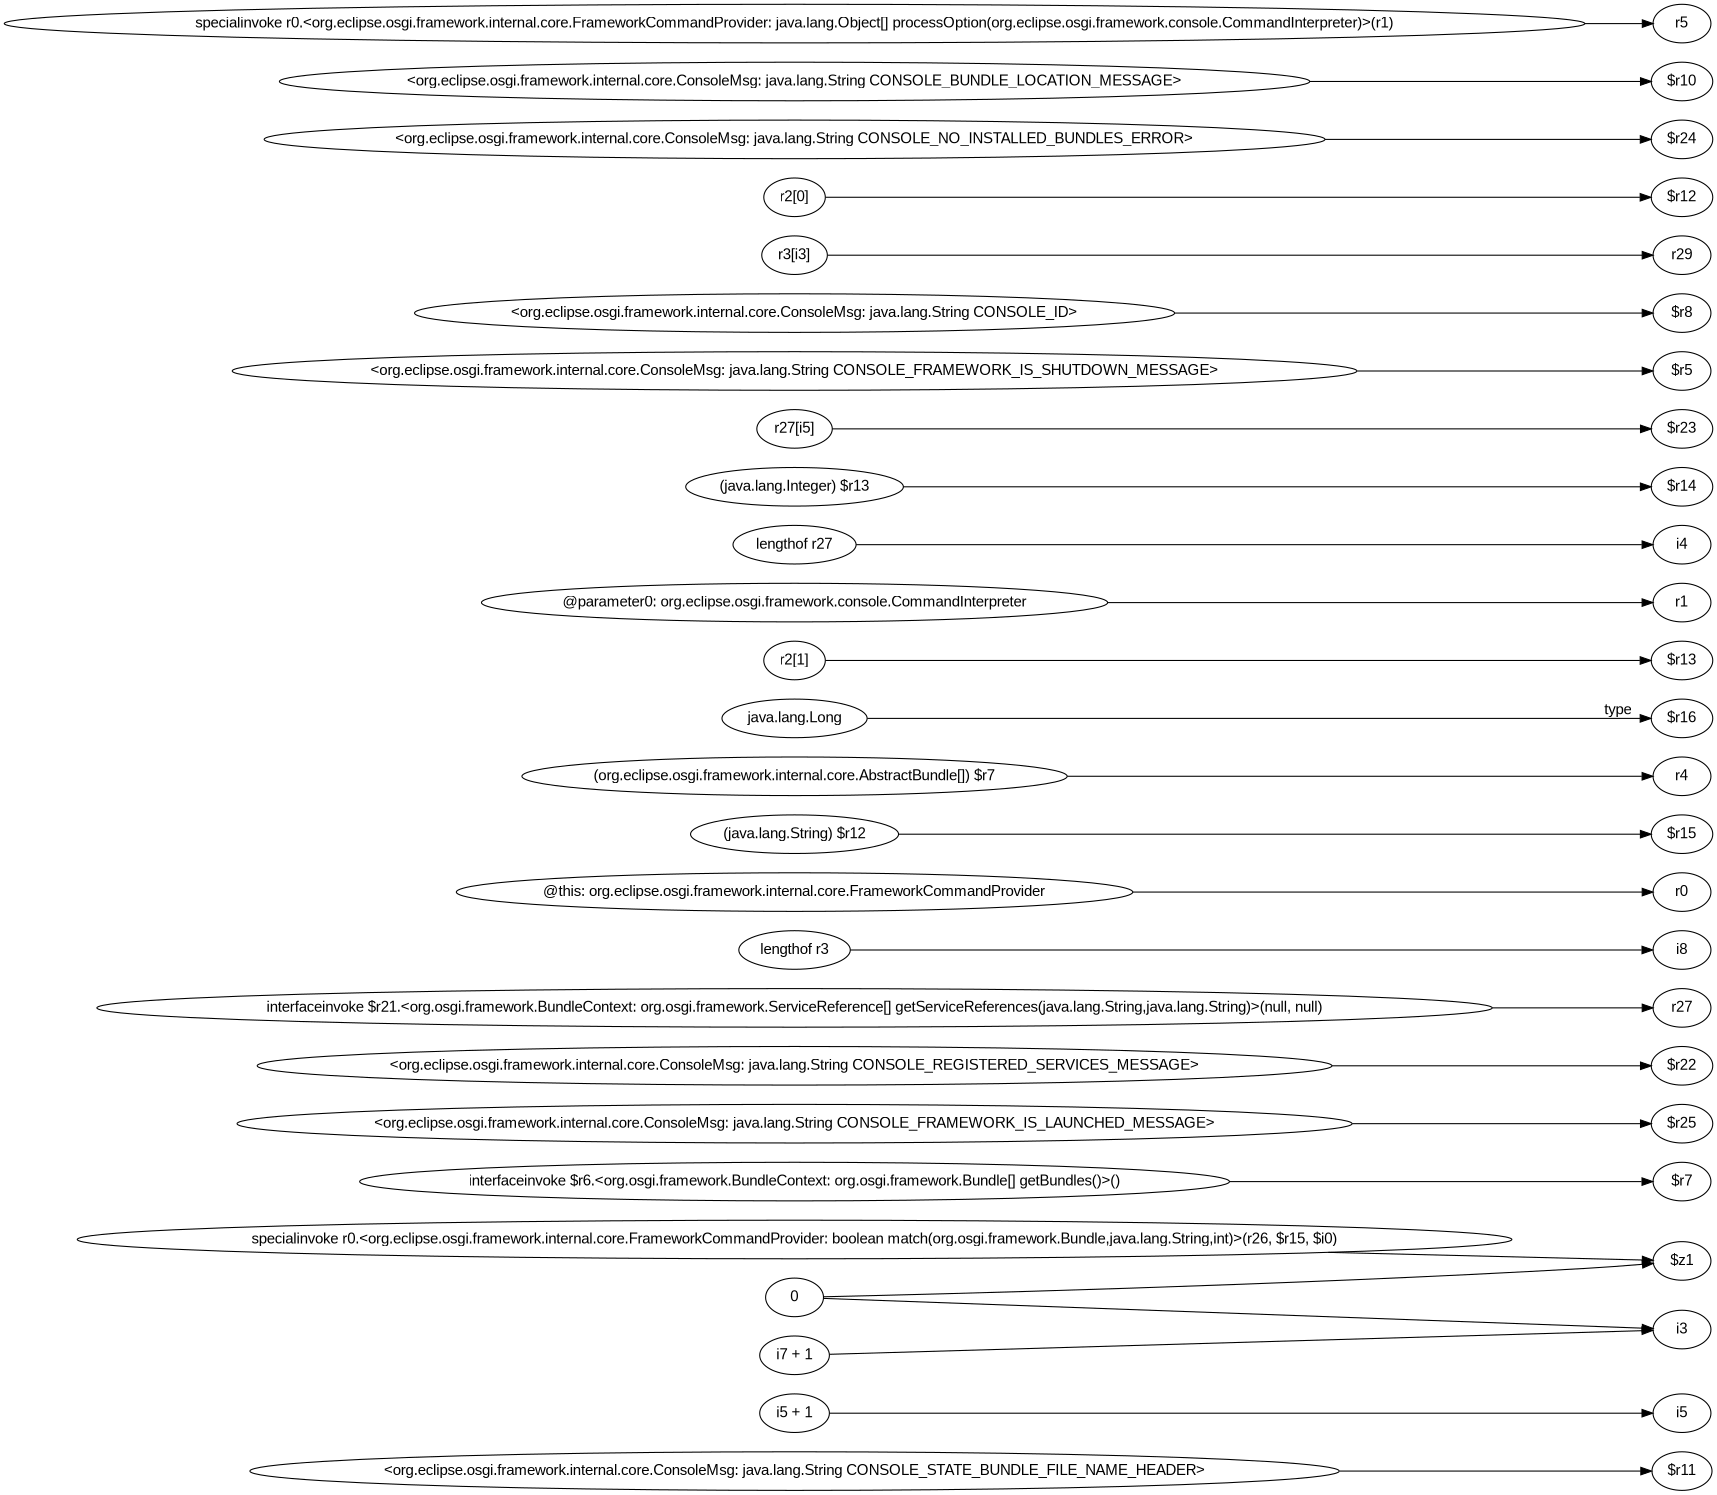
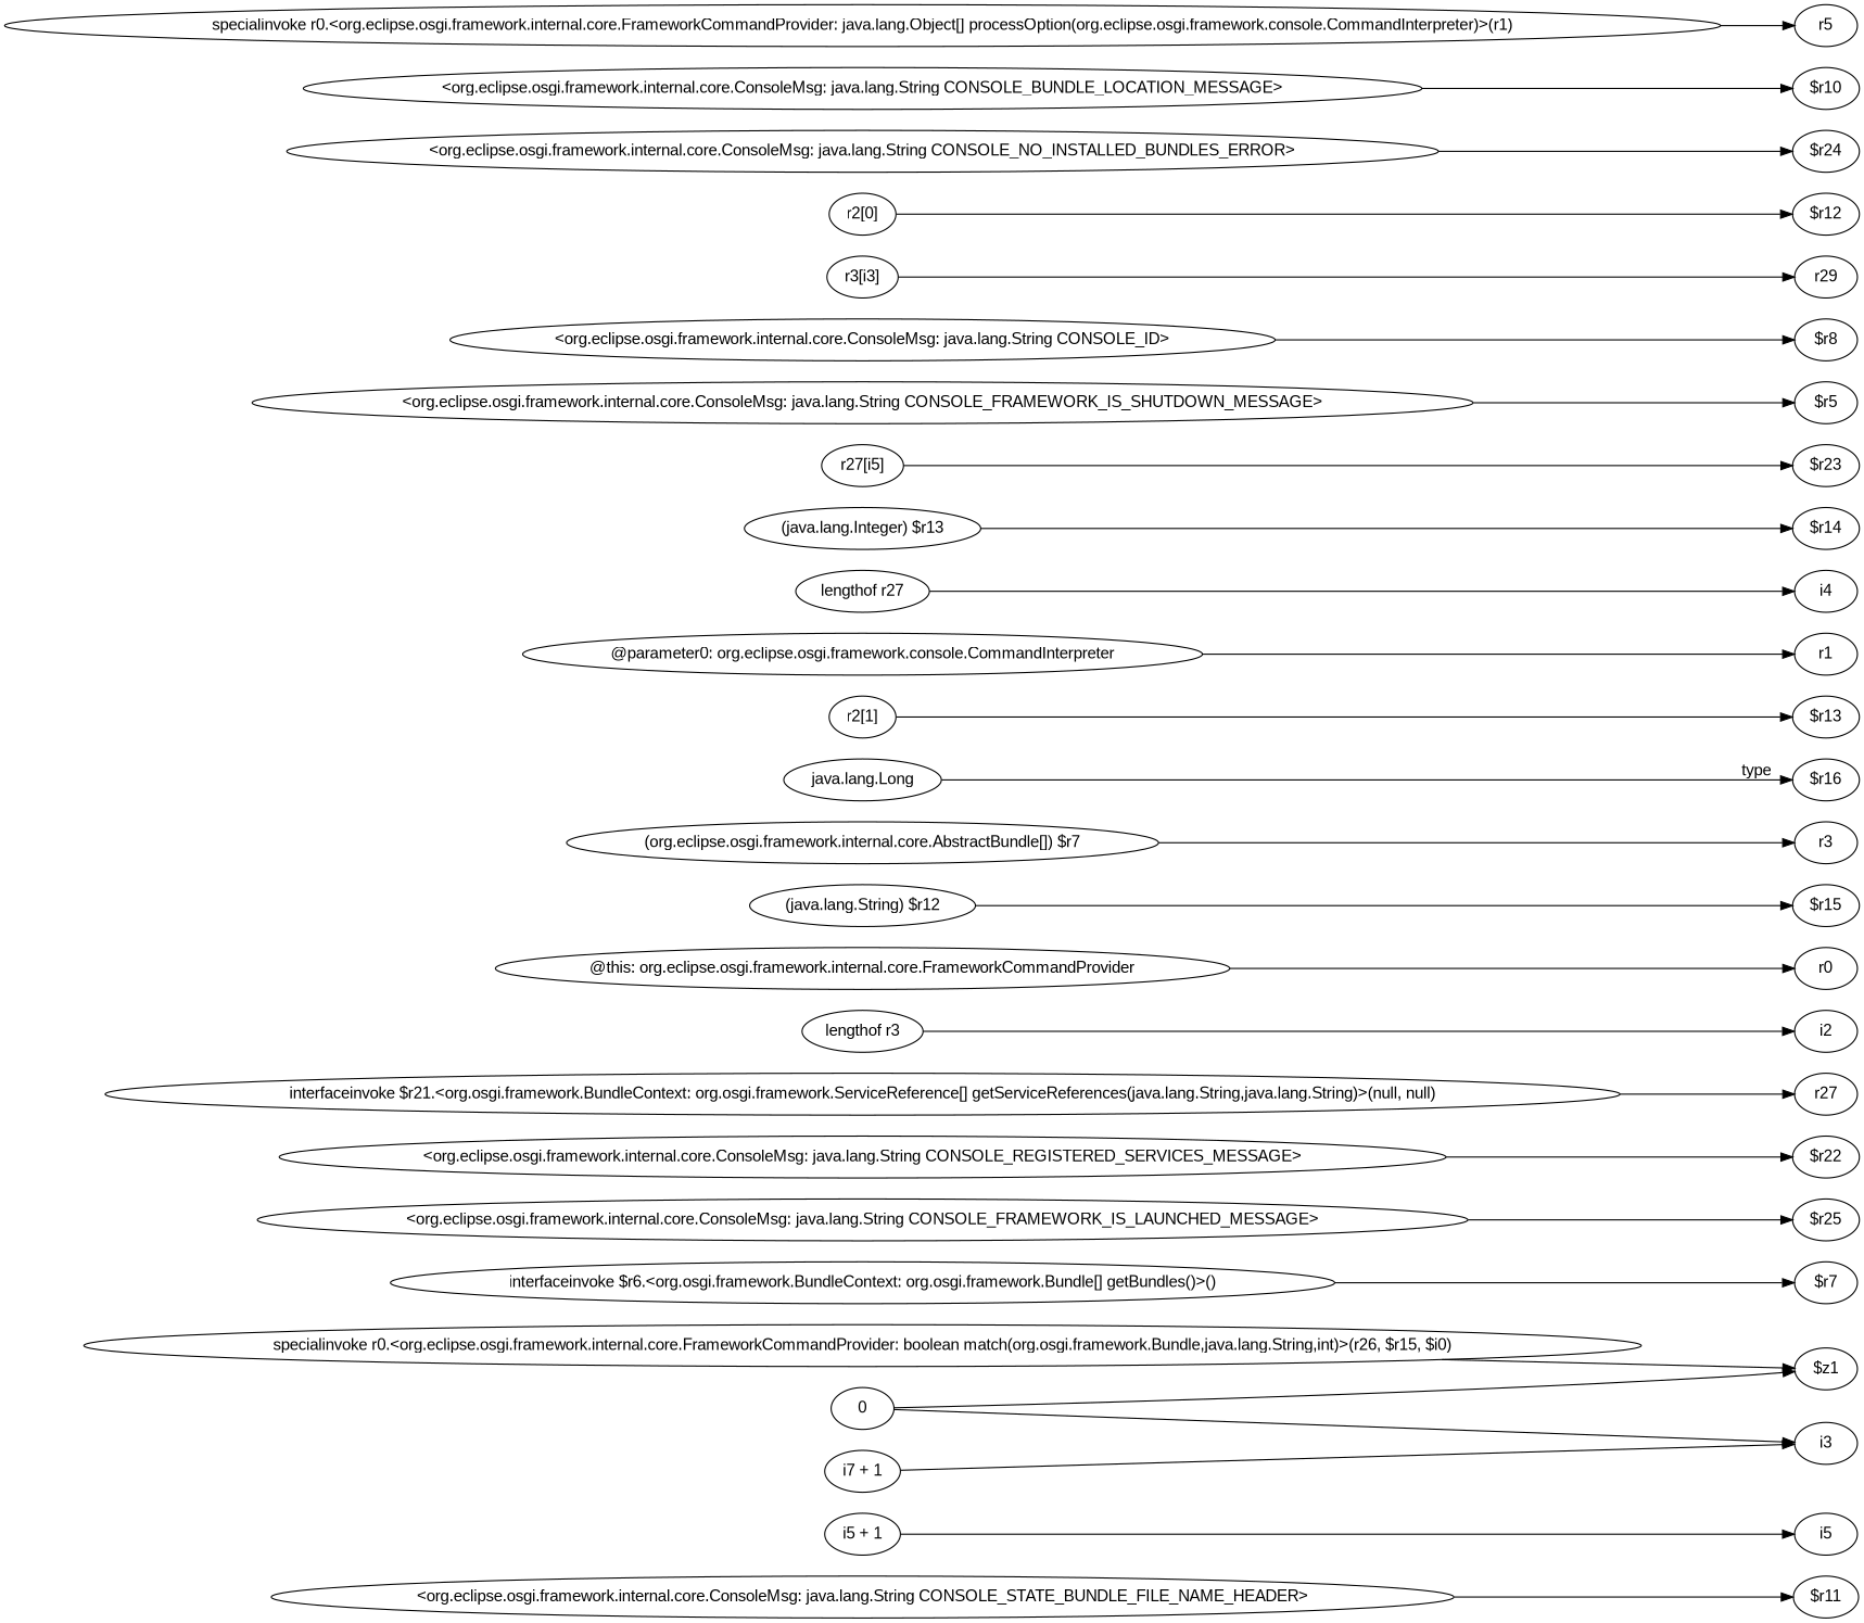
  digraph {
    fontname="Liberation Sans"
    rankdir=LR
    node [fontname="Liberation Sans"]
    edge [fontname="Liberation Sans"]
    n1 [label="<org.eclipse.osgi.framework.internal.core.ConsoleMsg: java.lang.String CONSOLE_STATE_BUNDLE_FILE_NAME_HEADER>"]
    n2 [label="$r11"]
    n3 [label="i5 + 1"]
    n4 [label=i5]
    n5 [label="specialinvoke r0.<org.eclipse.osgi.framework.internal.core.FrameworkCommandProvider: boolean match(org.osgi.framework.Bundle,java.lang.String,int)>(r26, $r15, $i0)"]
    n6 [label="$z1"]
    n7 [label="interfaceinvoke $r6.<org.osgi.framework.BundleContext: org.osgi.framework.Bundle[] getBundles()>()"]
    n8 [label="$r7"]
    n9 [label="<org.eclipse.osgi.framework.internal.core.ConsoleMsg: java.lang.String CONSOLE_FRAMEWORK_IS_LAUNCHED_MESSAGE>"]
    n10 [label="$r25"]
    n11 [label="<org.eclipse.osgi.framework.internal.core.ConsoleMsg: java.lang.String CONSOLE_REGISTERED_SERVICES_MESSAGE>"]
    n12 [label="$r22"]
    n13 [label="interfaceinvoke $r21.<org.osgi.framework.BundleContext: org.osgi.framework.ServiceReference[] getServiceReferences(java.lang.String,java.lang.String)>(null, null)"]
    n14 [label=r27]
    n15 [label="i7 + 1"]
    n16 [label=i3]
    n17 [label="lengthof r3"]
-   n18 [label=i8]
+   n18 [label=i2]
    n19 [label="@this: org.eclipse.osgi.framework.internal.core.FrameworkCommandProvider"]
    n20 [label=r0]
    n21 [label="(java.lang.String) $r12"]
    n22 [label="$r15"]
    n23 [label="(org.eclipse.osgi.framework.internal.core.AbstractBundle[]) $r7"]
-   n24 [label=r4]
+   n24 [label=r3]
    n25 [label="java.lang.Long"]
    n26 [label="$r16"]
    n27 [label=0]
    n28 [label="r2[1]"]
    n29 [label="$r13"]
    n30 [label="@parameter0: org.eclipse.osgi.framework.console.CommandInterpreter"]
    n31 [label=r1]
    n32 [label="lengthof r27"]
    n33 [label=i4]
    n34 [label="(java.lang.Integer) $r13"]
    n35 [label="$r14"]
    n36 [label="r27[i5]"]
    n37 [label="$r23"]
    n38 [label="<org.eclipse.osgi.framework.internal.core.ConsoleMsg: java.lang.String CONSOLE_FRAMEWORK_IS_SHUTDOWN_MESSAGE>"]
    n39 [label="$r5"]
    n40 [label="<org.eclipse.osgi.framework.internal.core.ConsoleMsg: java.lang.String CONSOLE_ID>"]
    n41 [label="$r8"]
    n42 [label="r3[i3]"]
    n43 [label=r29]
    n44 [label="r2[0]"]
    n45 [label="$r12"]
    n46 [label="<org.eclipse.osgi.framework.internal.core.ConsoleMsg: java.lang.String CONSOLE_NO_INSTALLED_BUNDLES_ERROR>"]
    n47 [label="$r24"]
    n48 [label="<org.eclipse.osgi.framework.internal.core.ConsoleMsg: java.lang.String CONSOLE_BUNDLE_LOCATION_MESSAGE>"]
    n49 [label="$r10"]
    n50 [label="specialinvoke r0.<org.eclipse.osgi.framework.internal.core.FrameworkCommandProvider: java.lang.Object[] processOption(org.eclipse.osgi.framework.console.CommandInterpreter)>(r1)"]
    n51 [label=r5]
    n1 -> n2
    n3 -> n4
    n5 -> n6
    n7 -> n8
    n9 -> n10
    n11 -> n12
    n13 -> n14
    n15 -> n16
    n17 -> n18
    n19 -> n20
    n21 -> n22
    n23 -> n24
    n25 -> n26 [label=type]
    n27 -> n6
    n27 -> n16
    n28 -> n29
    n30 -> n31
    n32 -> n33
    n34 -> n35
    n36 -> n37
    n38 -> n39
    n40 -> n41
    n42 -> n43
    n44 -> n45
    n46 -> n47
    n48 -> n49
    n50 -> n51
  }
